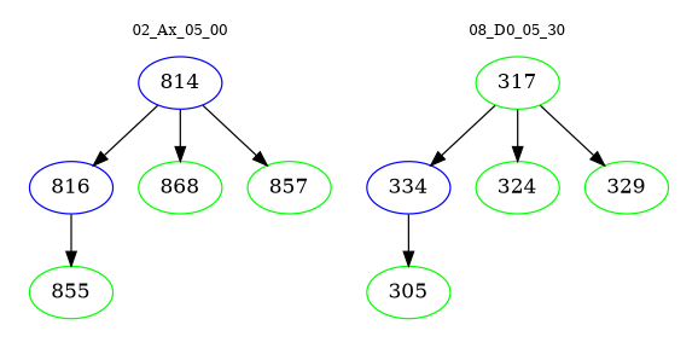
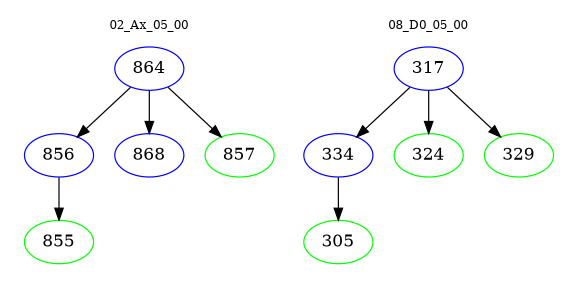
  digraph {
    node [color=green]
    edge [color=black]
-   n1 [color=blue label=814]
-   n2 [color=blue label=816]
-   n3 [label=868]
+   n1 [color=blue label=864]
+   n2 [color=blue label=856]
+   n3 [color=blue label=868]
    n4 [label=857]
    n5 [label=855]
-   n6 [label=317]
+   n6 [color=blue label=317]
    n7 [color=blue label=334]
    n8 [label=324]
    n9 [label=329]
    n10 [label=305]
    subgraph cluster_1 {
      color=white
      fontsize=10
      label="02_Ax_05_00"
      n1
      n2
      n3
      n4
      n5
    }
    subgraph cluster_2 {
      color=white
      fontsize=10
-     label="08_D0_05_30"
+     label="08_D0_05_00"
      n6
      n7
      n8
      n9
      n10
    }
    n1 -> n2
    n1 -> n3
    n1 -> n4
    n2 -> n5
    n6 -> n7
    n6 -> n8
    n6 -> n9
    n7 -> n10
  }
